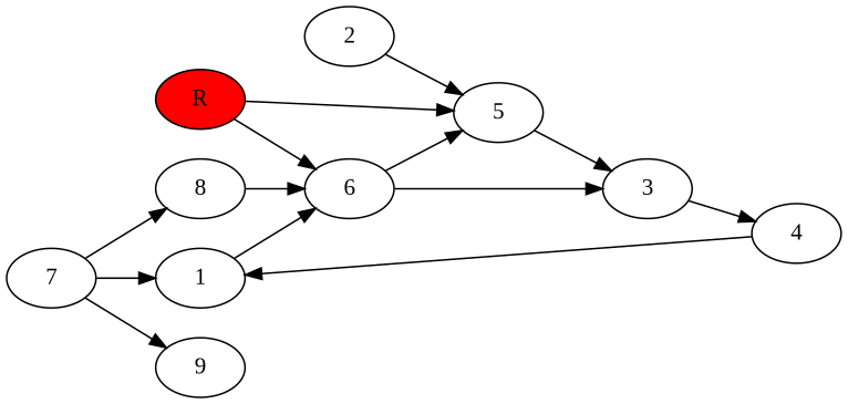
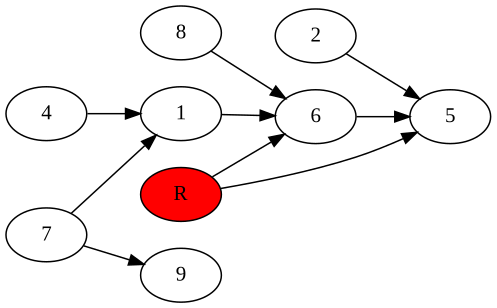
  digraph {
    fontname="Liberation Serif"
    rankdir=LR
    node [fontname="Liberation Serif"]
    edge [fontname="Liberation Serif"]
    1
    6
    5
-   3
    2
    4
    7
    8
    9
    R [fillcolor="#ff0000" style=filled]
    1 -> 6
    6 -> 5
-   6 -> 3
-   5 -> 3
-   3 -> 4
    2 -> 5
    4 -> 1
    7 -> 1
-   7 -> 8
    7 -> 9
    8 -> 6
    R -> 6
    R -> 5
  }
